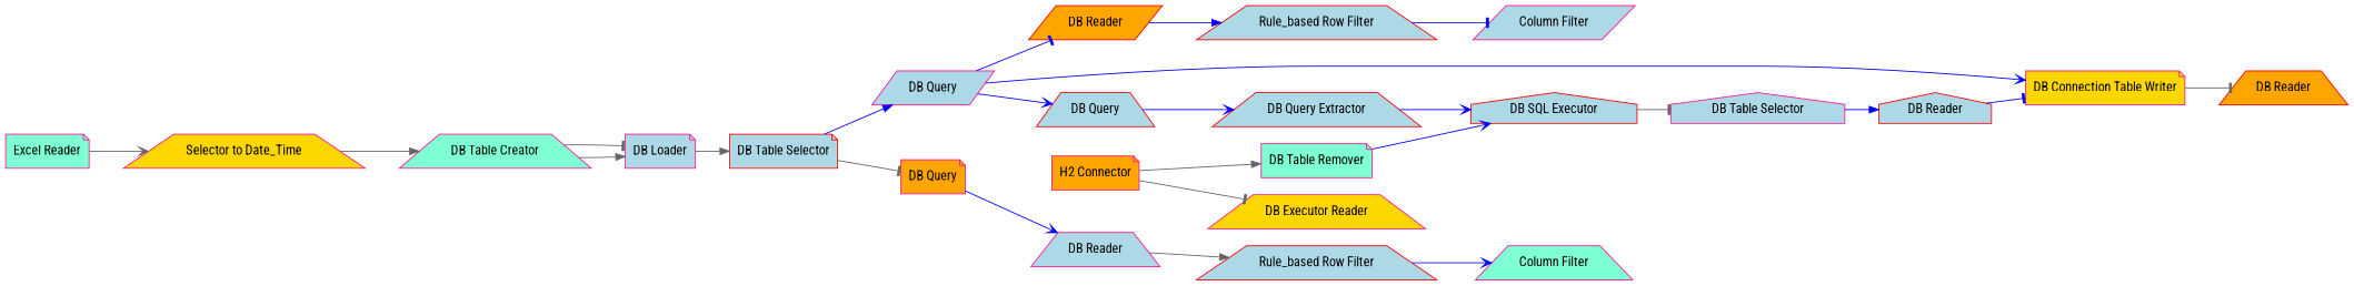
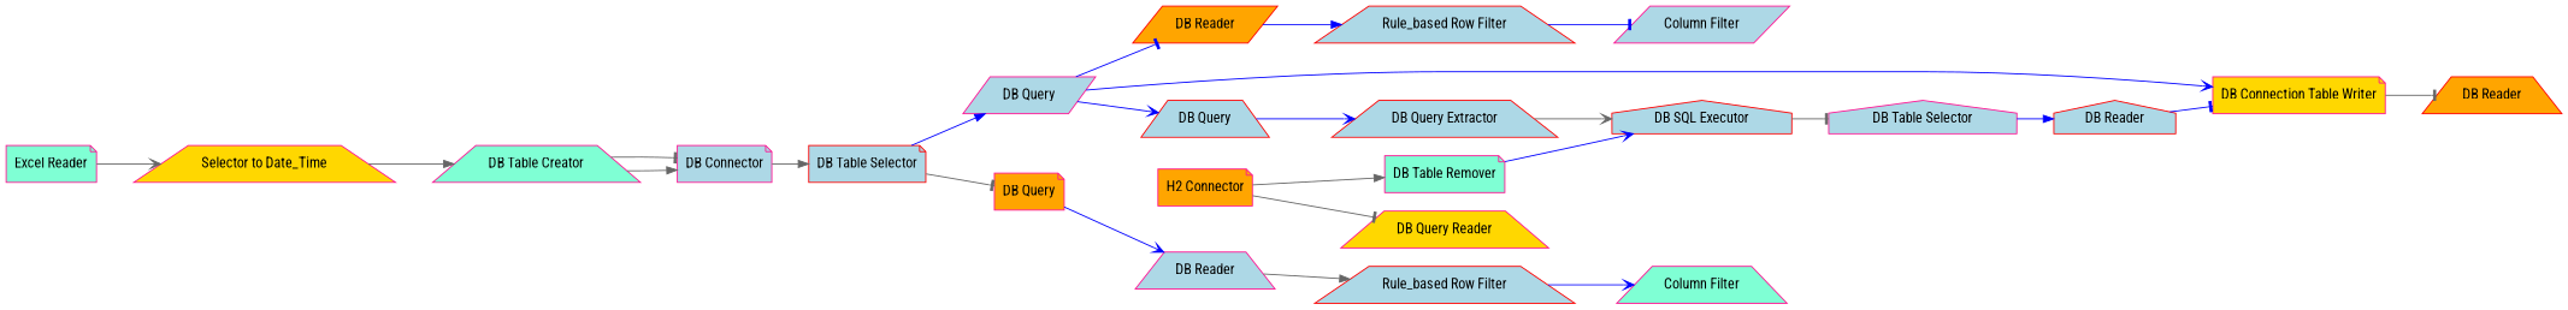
  digraph {
    fontname="Roboto Condensed"
    rankdir=LR
    node [color=deeppink fillcolor=lightblue fontname="Roboto Condensed" shape=trapezium style=filled]
    edge [arrowhead=vee color=blue fontname="Roboto Condensed"]
    n1 [fillcolor=aquamarine label="DB Table Remover" shape=note]
    n2 [color=red label="DB SQL Executor" shape=house]
    n3 [label="DB Table Selector" shape=house]
    n4 [fillcolor=aquamarine label="DB Table Creator"]
-   n5 [label="DB Loader" shape=note]
+   n5 [label="DB Connector" shape=note]
    n6 [label="DB Query" shape=parallelogram]
    n7 [color=red label="DB Query"]
    n8 [color=red fillcolor=orange label="DB Reader" shape=parallelogram]
    n9 [fillcolor=gold label="DB Connection Table Writer" shape=note]
    n10 [color=red label="DB Query Extractor"]
    n11 [color=red label="Rule_based Row Filter"]
    n12 [color=red fillcolor=orange label="DB Reader"]
    n13 [label="Column Filter" shape=parallelogram]
    n14 [fillcolor=orange label="DB Query" shape=note]
    n15 [label="DB Reader"]
    n16 [color=red label="Rule_based Row Filter"]
    n17 [fillcolor=aquamarine label="Column Filter"]
    n18 [color=red label="DB Table Selector" shape=note]
    n19 [fillcolor=aquamarine label="Excel Reader" shape=note]
    n20 [fillcolor=gold label="Selector to Date_Time"]
    n21 [color=red label="DB Reader" shape=house]
    n22 [fillcolor=orange label="H2 Connector" shape=note]
-   n23 [fillcolor=gold label="DB Executor Reader"]
+   n23 [fillcolor=gold label="DB Query Reader"]
    n1 -> n2
    n2 -> n3 [arrowhead=tee color=gray40]
    n3 -> n21 [arrowhead=normal]
    n4 -> n5 [arrowhead=normal color=gray40]
    n4 -> n5 [arrowhead=tee color=gray40]
    n5 -> n18 [arrowhead=normal color=gray40]
    n6 -> n7
    n6 -> n8 [arrowhead=tee]
    n6 -> n9
    n7 -> n10
    n8 -> n11 [arrowhead=normal]
    n9 -> n12 [arrowhead=tee color=gray40]
-   n10 -> n2
+   n10 -> n2 [color=gray40]
    n11 -> n13 [arrowhead=tee]
    n14 -> n15
    n15 -> n16 [arrowhead=normal color=gray40]
    n16 -> n17
    n18 -> n6 [arrowhead=normal]
    n18 -> n14 [arrowhead=tee color=gray40]
    n19 -> n20 [color=gray40]
    n20 -> n4 [arrowhead=normal color=gray40]
    n21 -> n9 [arrowhead=tee]
    n22 -> n1 [arrowhead=normal color=gray40]
    n22 -> n23 [arrowhead=tee color=gray40]
  }
